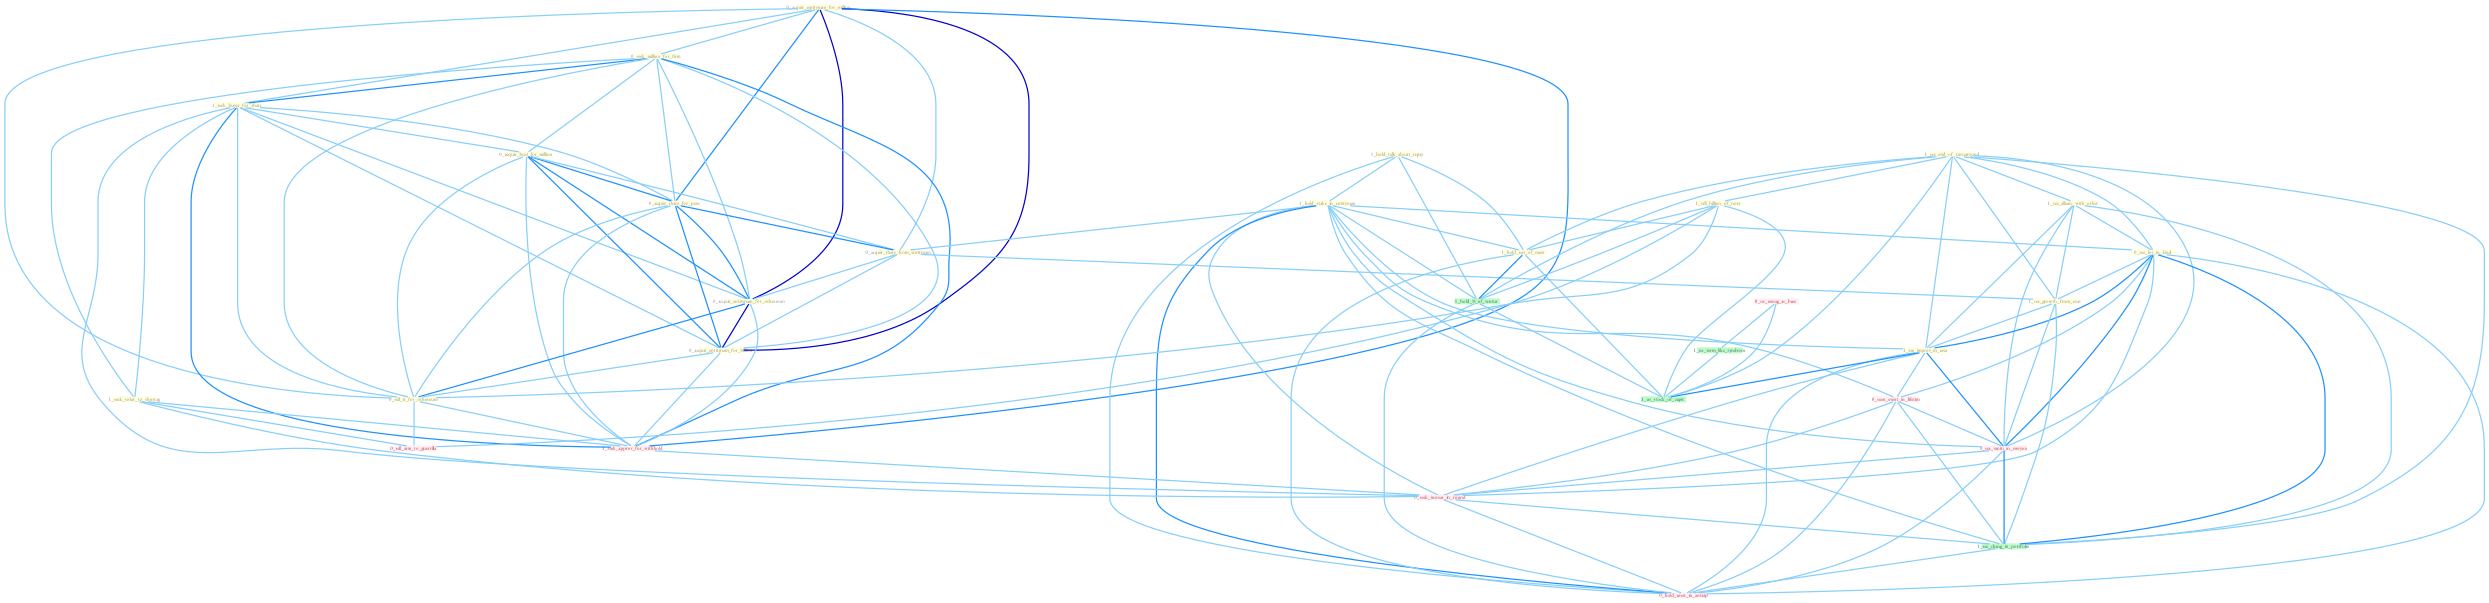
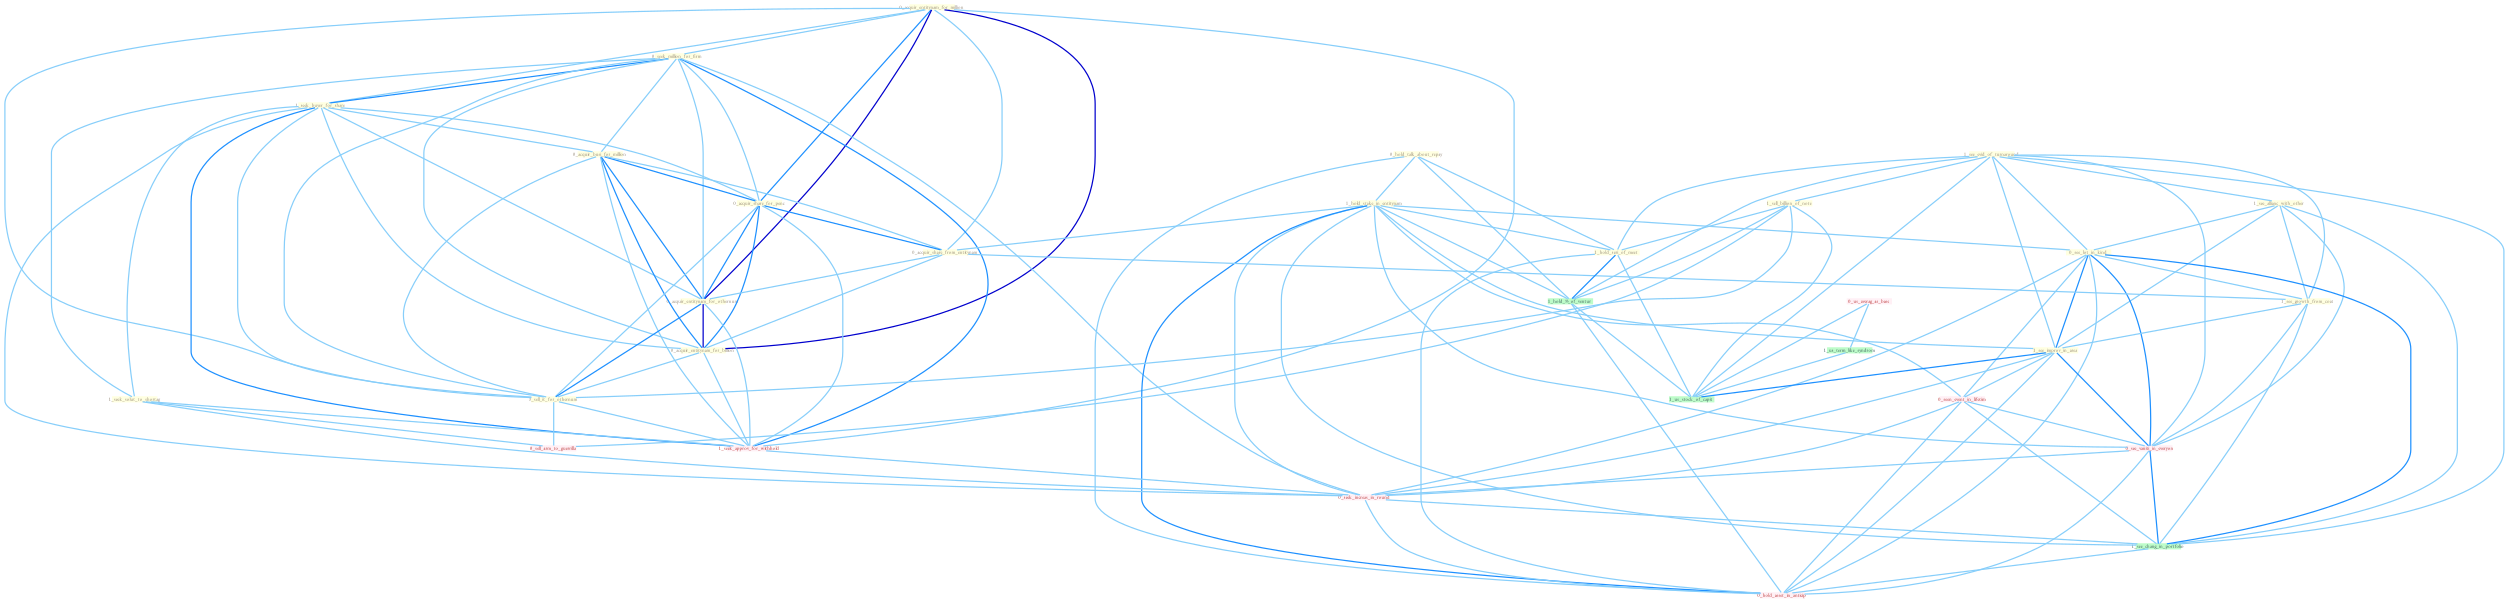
  graph {
    fontname="EB Garamond"
    node [color="#ffffe0" fixedsize=true fontcolor="#8b7d6b" fontname="EB Garamond" fontsize=4 shape=polygon style=filled]
    edge [color="#87cefa" fontname="EB Garamond" w=1]
    "0_acquir_entitynam_for_million " [height=.06 width=.5]
-   "1_hold_talk_about_repay " [height=.06 width=.5]
+   "1_hold_talk_about_repay " [height=.06 width=.5 label="0_hold_talk_about_repay"]
    "0_seek_million_for_firm " [height=.06 width=.5]
    "1_hold_stake_in_entitynam " [height=.06 width=.5]
    "1_see_evid_of_turnaround " [height=.06 width=.5]
    "1_see_allianc_with_other " [height=.06 width=.5]
    "1_seek_buyer_for_share " [height=.06 width=.5]
    "1_seek_solut_to_shortag " [height=.06 width=.5]
    "0_see_lot_in_kind " [height=.06 width=.5]
    "0_acquir_busi_for_million " [height=.06 width=.5]
    "0_acquir_share_for_penc " [height=.06 width=.5]
    "0_acquir_share_from_entitynam " [height=.06 width=.5]
    "0_acquir_entitynam_for_othernum " [height=.06 width=.5]
    "1_see_growth_from_coat " [height=.06 width=.5]
    "1_sell_billion_of_note " [height=.06 width=.5]
    "0_acquir_entitynam_for_billion " [height=.06 width=.5]
    "0_sell_it_for_othernum " [height=.06 width=.5]
    "1_hold_seri_of_meet " [height=.06 width=.5]
    "1_see_improv_in_area " [height=.06 width=.5]
    "0_seen_event_in_lifetim " [color="#fff0f5" fontcolor="#b22222" height=.06 width=.5]
    "0_us_averag_as_base " [color="#fff0f5" fontcolor="#b22222" height=.06 width=.5]
    "1_seek_approv_for_withhold " [color="#fff0f5" fontcolor="#b22222" height=.06 width=.5]
    "0_see_vaniti_in_everyon " [color="#fff0f5" fontcolor="#b22222" height=.06 width=.5]
    "0_sell_arm_to_guerrilla " [color="#fff0f5" fontcolor="#b22222" height=.06 width=.5]
    "0_seek_increas_in_round " [color="#fff0f5" fontcolor="#b22222" height=.06 width=.5]
    "0_hold_asset_in_anticip " [color="#fff0f5" fontcolor="#b22222" height=.06 width=.5]
    "1_hold_%_of_ventur " [color="#BDFCC9" fontcolor="#2f4f4f" height=.06 width=.5]
    "1_see_chang_in_portfolio " [color="#BDFCC9" fontcolor="#2f4f4f" height=.06 width=.5]
    "1_us_stock_of_capit " [color="#BDFCC9" fontcolor="#2f4f4f" height=.06 width=.5]
    "1_us_term_like_syndrom " [color="#BDFCC9" fontcolor="#2f4f4f" height=.06 width=.5]
    subgraph sub_1 {
      "0_acquir_entitynam_for_million "
      "1_hold_talk_about_repay "
      "0_seek_million_for_firm "
      "1_hold_stake_in_entitynam "
      "1_see_evid_of_turnaround "
      "1_see_allianc_with_other "
      "1_seek_buyer_for_share "
      "1_seek_solut_to_shortag "
      "0_see_lot_in_kind "
      "0_acquir_busi_for_million "
      "0_acquir_share_for_penc "
      "0_acquir_share_from_entitynam "
      "0_acquir_entitynam_for_othernum "
      "1_see_growth_from_coat "
      "1_sell_billion_of_note "
      "0_acquir_entitynam_for_billion "
      "0_sell_it_for_othernum "
      "1_hold_seri_of_meet "
      "1_see_improv_in_area "
    }
    subgraph sub_2 {
      "0_seen_event_in_lifetim "
      "0_us_averag_as_base "
      "1_seek_approv_for_withhold "
      "0_see_vaniti_in_everyon "
      "0_sell_arm_to_guerrilla "
      "0_seek_increas_in_round "
      "0_hold_asset_in_anticip "
    }
    "0_acquir_entitynam_for_million " -- "0_seek_million_for_firm "
    "0_acquir_entitynam_for_million " -- "1_seek_buyer_for_share "
    "0_acquir_entitynam_for_million " -- "0_acquir_share_for_penc " [color="#1e90ff" w=2]
    "0_acquir_entitynam_for_million " -- "0_acquir_share_from_entitynam "
    "0_acquir_entitynam_for_million " -- "0_acquir_entitynam_for_othernum " [color="#0000cd" w=3]
    "0_acquir_entitynam_for_million " -- "0_acquir_entitynam_for_billion " [color="#0000cd" w=3]
    "0_acquir_entitynam_for_million " -- "0_sell_it_for_othernum "
-   "0_acquir_entitynam_for_million " -- "1_seek_approv_for_withhold " [color="#1e90ff"]
+   "0_acquir_entitynam_for_million " -- "1_seek_approv_for_withhold "
    "1_hold_talk_about_repay " -- "1_hold_stake_in_entitynam "
    "1_hold_talk_about_repay " -- "1_hold_seri_of_meet "
    "1_hold_talk_about_repay " -- "0_hold_asset_in_anticip "
    "1_hold_talk_about_repay " -- "1_hold_%_of_ventur "
    "0_seek_million_for_firm " -- "1_seek_buyer_for_share " [color="#1e90ff" w=2]
    "0_seek_million_for_firm " -- "1_seek_solut_to_shortag "
    "0_seek_million_for_firm " -- "0_acquir_busi_for_million "
    "0_seek_million_for_firm " -- "0_acquir_share_for_penc "
    "0_seek_million_for_firm " -- "0_acquir_entitynam_for_othernum "
    "0_seek_million_for_firm " -- "0_acquir_entitynam_for_billion "
    "0_seek_million_for_firm " -- "0_sell_it_for_othernum "
    "0_seek_million_for_firm " -- "1_seek_approv_for_withhold " [color="#1e90ff" w=2]
+   "0_seek_million_for_firm " -- "0_seek_increas_in_round "
    "1_hold_stake_in_entitynam " -- "0_see_lot_in_kind "
    "1_hold_stake_in_entitynam " -- "0_acquir_share_from_entitynam "
    "1_hold_stake_in_entitynam " -- "1_hold_seri_of_meet "
    "1_hold_stake_in_entitynam " -- "1_see_improv_in_area "
    "1_hold_stake_in_entitynam " -- "0_seen_event_in_lifetim "
    "1_hold_stake_in_entitynam " -- "0_see_vaniti_in_everyon "
    "1_hold_stake_in_entitynam " -- "0_seek_increas_in_round "
    "1_hold_stake_in_entitynam " -- "0_hold_asset_in_anticip " [color="#1e90ff" w=2]
    "1_hold_stake_in_entitynam " -- "1_hold_%_of_ventur "
    "1_hold_stake_in_entitynam " -- "1_see_chang_in_portfolio "
    "1_see_evid_of_turnaround " -- "1_see_allianc_with_other "
    "1_see_evid_of_turnaround " -- "0_see_lot_in_kind "
    "1_see_evid_of_turnaround " -- "1_see_growth_from_coat "
    "1_see_evid_of_turnaround " -- "1_sell_billion_of_note "
    "1_see_evid_of_turnaround " -- "1_hold_seri_of_meet "
    "1_see_evid_of_turnaround " -- "1_see_improv_in_area "
    "1_see_evid_of_turnaround " -- "0_see_vaniti_in_everyon "
    "1_see_evid_of_turnaround " -- "1_hold_%_of_ventur "
    "1_see_evid_of_turnaround " -- "1_see_chang_in_portfolio "
    "1_see_evid_of_turnaround " -- "1_us_stock_of_capit "
    "1_see_allianc_with_other " -- "0_see_lot_in_kind "
    "1_see_allianc_with_other " -- "1_see_growth_from_coat "
    "1_see_allianc_with_other " -- "1_see_improv_in_area "
    "1_see_allianc_with_other " -- "0_see_vaniti_in_everyon "
    "1_see_allianc_with_other " -- "1_see_chang_in_portfolio "
    "1_seek_buyer_for_share " -- "1_seek_solut_to_shortag "
    "1_seek_buyer_for_share " -- "0_acquir_busi_for_million "
    "1_seek_buyer_for_share " -- "0_acquir_share_for_penc "
    "1_seek_buyer_for_share " -- "0_acquir_entitynam_for_othernum "
    "1_seek_buyer_for_share " -- "0_acquir_entitynam_for_billion "
    "1_seek_buyer_for_share " -- "0_sell_it_for_othernum "
    "1_seek_buyer_for_share " -- "1_seek_approv_for_withhold " [color="#1e90ff" w=2]
    "1_seek_buyer_for_share " -- "0_seek_increas_in_round "
    "1_seek_solut_to_shortag " -- "1_seek_approv_for_withhold "
    "1_seek_solut_to_shortag " -- "0_sell_arm_to_guerrilla "
    "1_seek_solut_to_shortag " -- "0_seek_increas_in_round "
    "0_see_lot_in_kind " -- "1_see_growth_from_coat "
    "0_see_lot_in_kind " -- "1_see_improv_in_area " [color="#1e90ff" w=2]
    "0_see_lot_in_kind " -- "0_seen_event_in_lifetim "
    "0_see_lot_in_kind " -- "0_see_vaniti_in_everyon " [color="#1e90ff" w=2]
    "0_see_lot_in_kind " -- "0_seek_increas_in_round "
    "0_see_lot_in_kind " -- "0_hold_asset_in_anticip "
    "0_see_lot_in_kind " -- "1_see_chang_in_portfolio " [color="#1e90ff" w=2]
    "0_acquir_busi_for_million " -- "0_acquir_share_for_penc " [color="#1e90ff" w=2]
    "0_acquir_busi_for_million " -- "0_acquir_share_from_entitynam "
    "0_acquir_busi_for_million " -- "0_acquir_entitynam_for_othernum " [color="#1e90ff" w=2]
    "0_acquir_busi_for_million " -- "0_acquir_entitynam_for_billion " [color="#1e90ff" w=2]
    "0_acquir_busi_for_million " -- "0_sell_it_for_othernum "
    "0_acquir_busi_for_million " -- "1_seek_approv_for_withhold "
    "0_acquir_share_for_penc " -- "0_acquir_share_from_entitynam " [color="#1e90ff" w=2]
    "0_acquir_share_for_penc " -- "0_acquir_entitynam_for_othernum " [color="#1e90ff" w=2]
    "0_acquir_share_for_penc " -- "0_acquir_entitynam_for_billion " [color="#1e90ff" w=2]
    "0_acquir_share_for_penc " -- "0_sell_it_for_othernum "
    "0_acquir_share_for_penc " -- "1_seek_approv_for_withhold "
    "0_acquir_share_from_entitynam " -- "0_acquir_entitynam_for_othernum "
    "0_acquir_share_from_entitynam " -- "1_see_growth_from_coat "
    "0_acquir_share_from_entitynam " -- "0_acquir_entitynam_for_billion "
    "0_acquir_entitynam_for_othernum " -- "0_acquir_entitynam_for_billion " [color="#0000cd" w=3]
    "0_acquir_entitynam_for_othernum " -- "0_sell_it_for_othernum " [color="#1e90ff" w=2]
    "0_acquir_entitynam_for_othernum " -- "1_seek_approv_for_withhold "
    "1_see_growth_from_coat " -- "1_see_improv_in_area "
    "1_see_growth_from_coat " -- "0_see_vaniti_in_everyon "
    "1_see_growth_from_coat " -- "1_see_chang_in_portfolio "
    "1_sell_billion_of_note " -- "0_sell_it_for_othernum "
    "1_sell_billion_of_note " -- "1_hold_seri_of_meet "
    "1_sell_billion_of_note " -- "0_sell_arm_to_guerrilla "
    "1_sell_billion_of_note " -- "1_hold_%_of_ventur "
    "1_sell_billion_of_note " -- "1_us_stock_of_capit "
    "0_acquir_entitynam_for_billion " -- "0_sell_it_for_othernum "
    "0_acquir_entitynam_for_billion " -- "1_seek_approv_for_withhold "
    "0_sell_it_for_othernum " -- "1_seek_approv_for_withhold "
    "0_sell_it_for_othernum " -- "0_sell_arm_to_guerrilla "
    "1_hold_seri_of_meet " -- "0_hold_asset_in_anticip "
    "1_hold_seri_of_meet " -- "1_hold_%_of_ventur " [color="#1e90ff" w=2]
    "1_hold_seri_of_meet " -- "1_us_stock_of_capit "
    "1_see_improv_in_area " -- "0_seen_event_in_lifetim "
    "1_see_improv_in_area " -- "0_see_vaniti_in_everyon " [color="#1e90ff" w=2]
    "1_see_improv_in_area " -- "0_seek_increas_in_round "
    "1_see_improv_in_area " -- "0_hold_asset_in_anticip "
    "1_see_improv_in_area " -- "1_us_stock_of_capit " [color="#1e90ff" w=2]
    "0_seen_event_in_lifetim " -- "0_see_vaniti_in_everyon "
    "0_seen_event_in_lifetim " -- "0_seek_increas_in_round "
    "0_seen_event_in_lifetim " -- "0_hold_asset_in_anticip "
    "0_seen_event_in_lifetim " -- "1_see_chang_in_portfolio "
    "0_us_averag_as_base " -- "1_us_stock_of_capit "
    "0_us_averag_as_base " -- "1_us_term_like_syndrom "
    "1_seek_approv_for_withhold " -- "0_seek_increas_in_round "
    "0_see_vaniti_in_everyon " -- "0_seek_increas_in_round "
    "0_see_vaniti_in_everyon " -- "0_hold_asset_in_anticip "
    "0_see_vaniti_in_everyon " -- "1_see_chang_in_portfolio " [color="#1e90ff" w=2]
    "0_seek_increas_in_round " -- "0_hold_asset_in_anticip "
    "0_seek_increas_in_round " -- "1_see_chang_in_portfolio "
    "1_hold_%_of_ventur " -- "0_hold_asset_in_anticip "
    "1_hold_%_of_ventur " -- "1_us_stock_of_capit "
    "1_see_chang_in_portfolio " -- "0_hold_asset_in_anticip "
    "1_us_term_like_syndrom " -- "1_us_stock_of_capit "
  }
